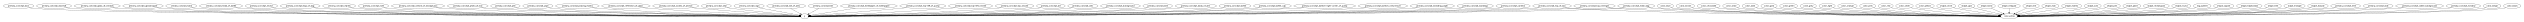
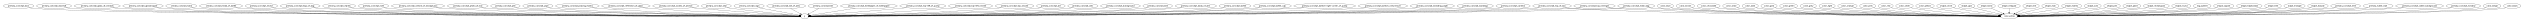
  strict digraph {
    fontname=Inter
    node [fontname=Inter]
    edge [fontname=Inter]
    primary_concept_ant
    y
    primary_concept_ants
    primary_concept_background
    primary_concept_bee
    primary_concept_body_of_ants
    primary_concept_bottle
    primary_concept_bottle_cap
    "primary_concept_bottom-right-corner_of_pump"
    primary_concept_bottom_of_furniture
    primary_concept_branding_paper
    primary_concept_buildings
    primary_concept_camera
    primary_concept_door
    primary_concept_doormat
    primary_concept_glass_of_window
    primary_concept_grasshopper
    primary_concept_hand
    primary_concept_head_of_bottle
    primary_concept_insect
    primary_concept_legs_of_dog
    primary_concept_mantis
    primary_concept_note
    primary_concept_onesie_of_storage_box
    primary_concept_photo_of_kid
    primary_concept_pile
    primary_concept_pipe
    primary_concept_praying_mantis
    primary_concept_reflection_of_glass
    primary_concept_scales_of_animal
    primary_concept_seal
    primary_concept_sign
    primary_concept_tail_of_ants
    primary_concept_text
    primary_concept_toiletpaper_of_toiletpaper
    "primary_concept_top-left_of_pump"
    "primary_concept_top-left_of_tree"
    primary_concept_top_of_bee
    primary_concept_top_of_box
    color_white
    primary_concept_top_of_finger
    primary_concept_trash_bag
    primary_concept_tree
-   primary_concept_wall
+   primary_concept_wall [label=primary_water_wall]
    primary_concept_water_background
    primary_concept_window
    color_beige
    color_black
    color_blue
    color_brown
    color_chocolate
    color_clear
    color_dark
    color_gold
    color_green
    color_grey
    color_light
    color_orange
    color_pink
    color_red
    color_silver
    color_yellow
    shape_circle
    shape_god
    shape_hand
    shape_irregular
    shape_line
    shape_man
    shape_mantis
    shape_oval
    shape_pen
    shape_plant
    shape_rectangular
    shape_round
    n75 [label=dog_sphere]
    shape_square
    shape_trapezoidal
    shape_tree
    shape_triangle
    shape_tubular
    primary_concept_ant -> y
    primary_concept_ants -> y
    primary_concept_background -> y
    primary_concept_bee -> y
    primary_concept_body_of_ants -> y
    primary_concept_bottle -> y
    primary_concept_bottle_cap -> y
    "primary_concept_bottom-right-corner_of_pump" -> y
    primary_concept_bottom_of_furniture -> y
    primary_concept_branding_paper -> y
    primary_concept_buildings -> y
    primary_concept_camera -> y
    primary_concept_door -> y
    primary_concept_doormat -> y
    primary_concept_glass_of_window -> y
    primary_concept_grasshopper -> y
    primary_concept_hand -> y
    primary_concept_head_of_bottle -> y
    primary_concept_insect -> y
    primary_concept_legs_of_dog -> y
    primary_concept_mantis -> y
    primary_concept_note -> y
    primary_concept_onesie_of_storage_box -> y
    primary_concept_photo_of_kid -> y
    primary_concept_pile -> y
    primary_concept_pipe -> y
    primary_concept_praying_mantis -> y
    primary_concept_reflection_of_glass -> y
    primary_concept_scales_of_animal -> y
    primary_concept_seal -> y
    primary_concept_sign -> y
    primary_concept_tail_of_ants -> y
    primary_concept_text -> y
    primary_concept_toiletpaper_of_toiletpaper -> y
    "primary_concept_top-left_of_pump" -> y
    "primary_concept_top-left_of_tree" -> y
    primary_concept_top_of_bee -> y
    primary_concept_top_of_box -> y
    primary_concept_top_of_box -> color_white
    primary_concept_top_of_finger -> y
    primary_concept_top_of_finger -> color_white
    primary_concept_trash_bag -> y
    primary_concept_trash_bag -> color_white
    primary_concept_tree -> color_white
    primary_concept_wall -> color_white
    primary_concept_water_background -> color_white
    primary_concept_window -> color_white
    color_beige -> color_white
    color_black -> color_white
    color_blue -> color_white
    color_brown -> color_white
    color_chocolate -> color_white
    color_clear -> color_white
    color_dark -> color_white
    color_gold -> color_white
    color_green -> color_white
    color_grey -> color_white
    color_light -> color_white
    color_orange -> color_white
    color_pink -> color_white
    color_red -> color_white
    color_silver -> color_white
    color_yellow -> color_white
    shape_circle -> color_white
    shape_god -> color_white
    shape_hand -> color_white
    shape_irregular -> color_white
    shape_line -> color_white
    shape_man -> color_white
    shape_mantis -> color_white
    shape_oval -> color_white
    shape_pen -> color_white
    shape_plant -> color_white
    shape_rectangular -> color_white
    shape_round -> color_white
    n75 -> color_white
    shape_square -> color_white
    shape_trapezoidal -> color_white
    shape_tree -> color_white
    shape_triangle -> color_white
    shape_tubular -> color_white
  }
